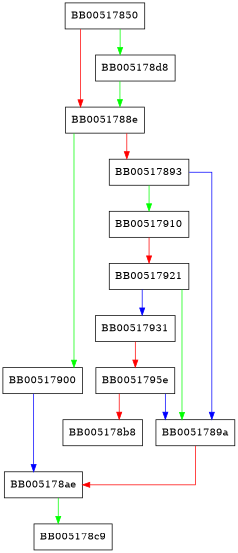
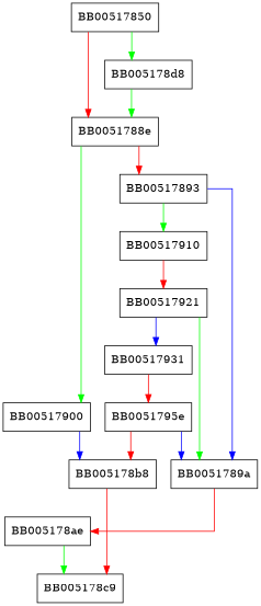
  digraph {
    splines=ortho
    node [shape=box]
    edge [color=red]
    BB00517850
    BB005178d8
    BB0051788e
    BB00517900
    BB00517893
    BB005178ae
    BB00517910
    BB0051789a
    BB005178c9
    BB00517921
    BB00517931
    BB005178b8
    BB0051795e
    BB00517850 -> BB005178d8 [color=green]
    BB00517850 -> BB0051788e
    BB005178d8 -> BB0051788e [color=green]
    BB0051788e -> BB00517900 [color=green]
    BB0051788e -> BB00517893
-   BB00517900 -> BB005178ae [color=blue]
+   BB00517900 -> BB005178b8 [color=blue]
    BB00517893 -> BB00517910 [color=green]
    BB00517893 -> BB0051789a [color=blue]
    BB005178ae -> BB005178c9 [color=green]
    BB00517910 -> BB00517921
    BB0051789a -> BB005178ae
    BB00517921 -> BB0051789a [color=green]
    BB00517921 -> BB00517931 [color=blue]
    BB00517931 -> BB0051795e
+   BB005178b8 -> BB005178c9
    BB0051795e -> BB0051789a [color=blue]
    BB0051795e -> BB005178b8
  }
